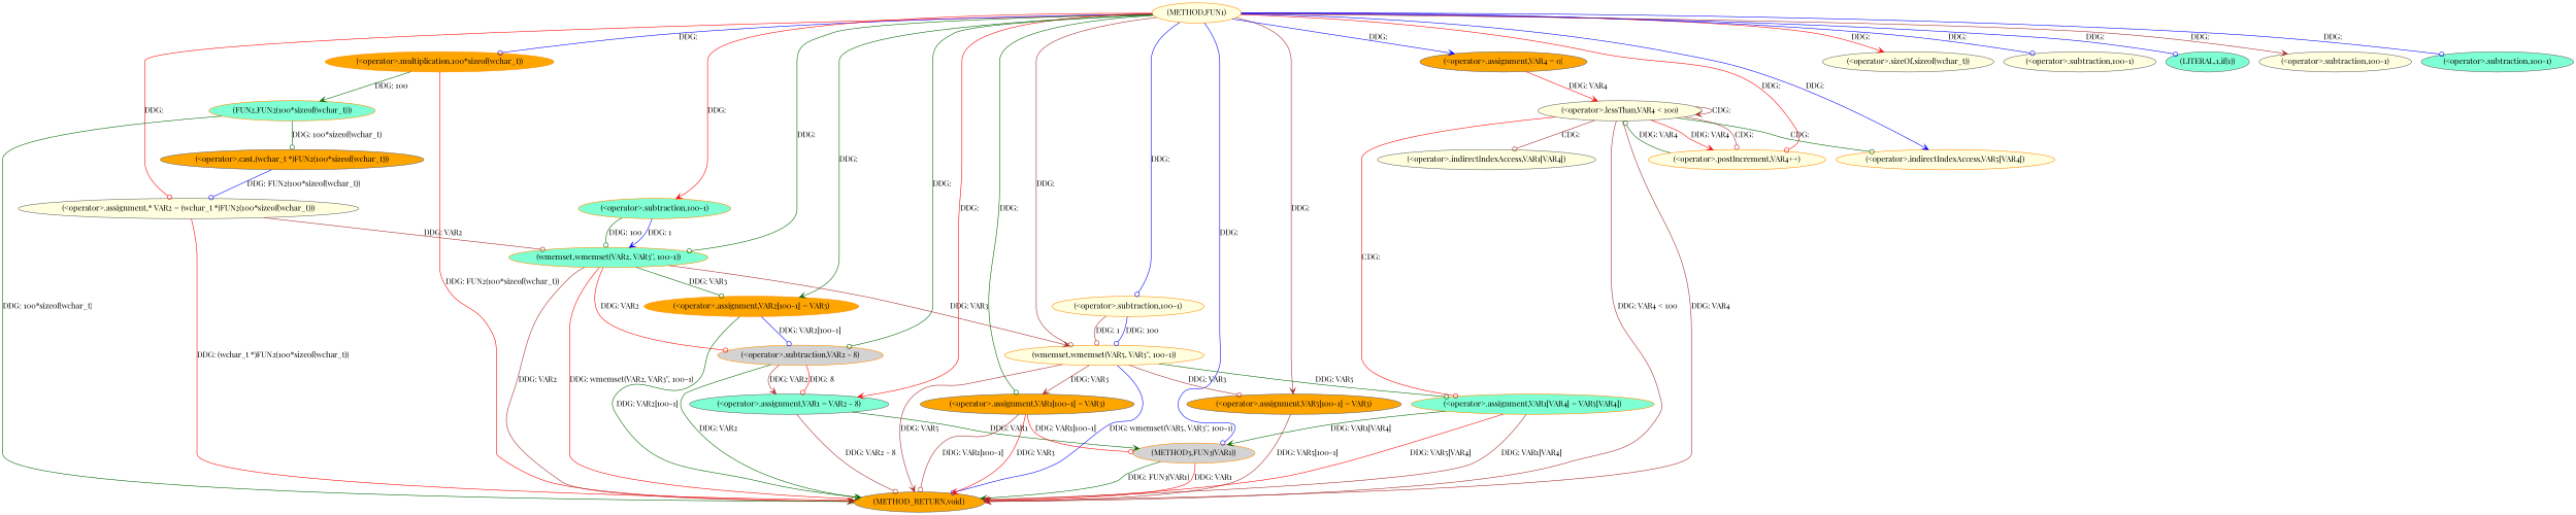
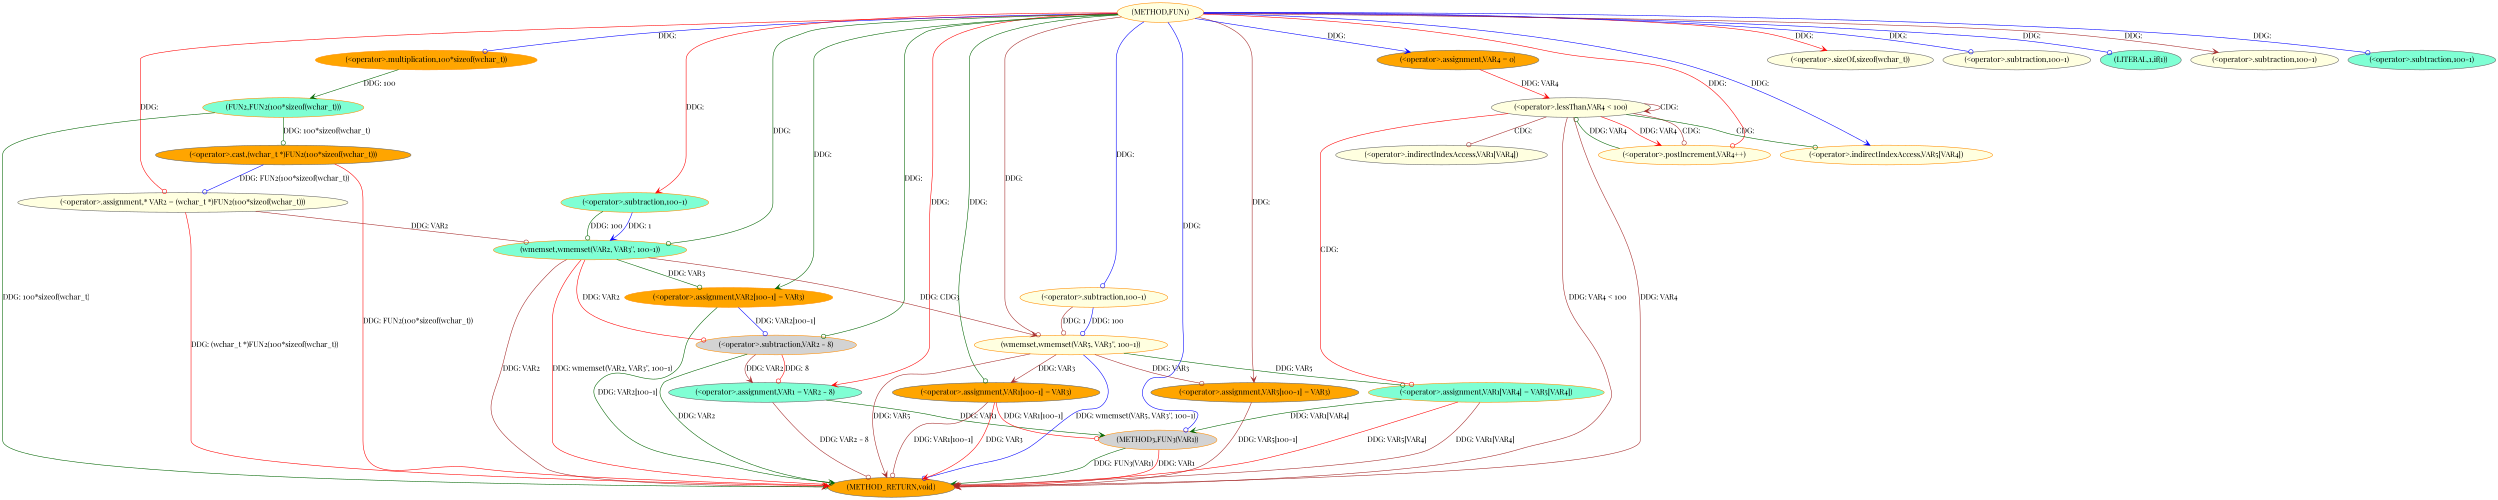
  digraph {
    fontname="Playfair Display"
    node [color=gray40 fillcolor=lightyellow fontname="Playfair Display" style=filled]
    edge [arrowhead=odot color=brown fontname="Playfair Display"]
    n1 [color=darkorange label="(METHOD,FUN1)"]
    n2 [label="(<operator>.assignment,* VAR2 = (wchar_t *)FUN2(100*sizeof(wchar_t)))"]
    n3 [color=darkorange fillcolor=orange label="(<operator>.multiplication,100*sizeof(wchar_t))"]
    n4 [label="(<operator>.sizeOf,sizeof(wchar_t))"]
    n5 [color=darkorange fillcolor=aquamarine label="(wmemset,wmemset(VAR2, VAR3'', 100-1))"]
    n6 [color=darkorange fillcolor=aquamarine label="(<operator>.subtraction,100-1)"]
    n7 [color=darkorange fillcolor=orange label="(<operator>.assignment,VAR2[100-1] = VAR3)"]
    n8 [label="(<operator>.subtraction,100-1)"]
    n9 [fillcolor=aquamarine label="(LITERAL,1,if(1))"]
    n10 [fillcolor=aquamarine label="(<operator>.assignment,VAR1 = VAR2 - 8)"]
    n11 [color=darkorange fillcolor=lightgrey label="(<operator>.subtraction,VAR2 - 8)"]
    n12 [color=darkorange label="(wmemset,wmemset(VAR5, VAR3'', 100-1))"]
    n13 [color=darkorange label="(<operator>.subtraction,100-1)"]
    n14 [fillcolor=orange label="(<operator>.assignment,VAR5[100-1] = VAR3)"]
    n15 [label="(<operator>.subtraction,100-1)"]
    n16 [fillcolor=orange label="(<operator>.assignment,VAR4 = 0)"]
    n17 [color=darkorange label="(<operator>.postIncrement,VAR4++)"]
    n18 [fillcolor=orange label="(<operator>.assignment,VAR1[100-1] = VAR3)"]
    n19 [fillcolor=aquamarine label="(<operator>.subtraction,100-1)"]
    n20 [color=darkorange fillcolor=lightgrey label="(METHOD3,FUN3(VAR1))"]
    n21 [color=darkorange label="(<operator>.indirectIndexAccess,VAR5[VAR4])"]
    n22 [fillcolor=orange label="(METHOD_RETURN,void)"]
    n23 [color=darkorange fillcolor=aquamarine label="(FUN2,FUN2(100*sizeof(wchar_t)))"]
    n24 [color=darkorange fillcolor=aquamarine label="(<operator>.assignment,VAR1[VAR4] = VAR5[VAR4])"]
    n25 [label="(<operator>.lessThan,VAR4 < 100)"]
    n26 [label="(<operator>.indirectIndexAccess,VAR1[VAR4])"]
    n27 [fillcolor=orange label="(<operator>.cast,(wchar_t *)FUN2(100*sizeof(wchar_t)))"]
    n1 -> n2 [color=red label="DDG: "]
    n1 -> n3 [color=blue label="DDG: "]
    n1 -> n4 [arrowhead=vee color=red label="DDG: "]
    n1 -> n5 [color=darkgreen label="DDG: "]
    n1 -> n6 [arrowhead=vee color=red label="DDG: "]
    n1 -> n7 [arrowhead=vee color=darkgreen label="DDG: "]
    n1 -> n8 [color=blue label="DDG: "]
    n1 -> n9 [color=blue label="DDG: "]
    n1 -> n10 [arrowhead=vee color=red label="DDG: "]
    n1 -> n11 [color=darkgreen label="DDG: "]
    n1 -> n12 [label="DDG: "]
    n1 -> n13 [color=blue label="DDG: "]
    n1 -> n14 [arrowhead=vee label="DDG: "]
    n1 -> n15 [arrowhead=vee label="DDG: "]
    n1 -> n16 [arrowhead=vee color=blue label="DDG: "]
    n1 -> n17 [color=red label="DDG: "]
    n1 -> n18 [color=darkgreen label="DDG: "]
    n1 -> n19 [color=blue label="DDG: "]
    n1 -> n20 [color=blue label="DDG: "]
    n1 -> n21 [arrowhead=vee color=blue label="DDG: "]
    n2 -> n5 [label="DDG: VAR2"]
    n2 -> n22 [arrowhead=vee color=red label="DDG: (wchar_t *)FUN2(100*sizeof(wchar_t))"]
    n3 -> n23 [arrowhead=vee color=darkgreen label="DDG: 100"]
    n5 -> n7 [color=darkgreen label="DDG: VAR3"]
    n5 -> n11 [color=red label="DDG: VAR2"]
-   n5 -> n12 [arrowhead=vee label="DDG: VAR3"]
+   n5 -> n12 [arrowhead=vee label="DDG: CDG3"]
    n5 -> n22 [arrowhead=vee label="DDG: VAR2"]
    n5 -> n22 [color=red label="DDG: wmemset(VAR2, VAR3'', 100-1)"]
    n6 -> n5 [color=darkgreen label="DDG: 100"]
    n6 -> n5 [arrowhead=vee color=blue label="DDG: 1"]
    n7 -> n11 [color=blue label="DDG: VAR2[100-1]"]
    n7 -> n22 [arrowhead=vee color=darkgreen label="DDG: VAR2[100-1]"]
    n10 -> n20 [arrowhead=vee color=darkgreen label="DDG: VAR1"]
    n10 -> n22 [label="DDG: VAR2 - 8"]
    n11 -> n10 [arrowhead=vee label="DDG: VAR2"]
    n11 -> n10 [color=red label="DDG: 8"]
    n11 -> n22 [color=darkgreen label="DDG: VAR2"]
    n12 -> n14 [label="DDG: VAR3"]
    n12 -> n18 [arrowhead=vee label="DDG: VAR3"]
    n12 -> n22 [arrowhead=vee label="DDG: VAR5"]
    n12 -> n22 [color=blue label="DDG: wmemset(VAR5, VAR3'', 100-1)"]
    n12 -> n24 [color=darkgreen label="DDG: VAR5"]
    n13 -> n12 [color=blue label="DDG: 100"]
    n13 -> n12 [label="DDG: 1"]
    n14 -> n22 [arrowhead=vee label="DDG: VAR5[100-1]"]
    n16 -> n25 [arrowhead=vee color=red label="DDG: VAR4"]
    n17 -> n25 [color=darkgreen label="DDG: VAR4"]
    n18 -> n20 [color=red label="DDG: VAR1[100-1]"]
    n18 -> n22 [label="DDG: VAR1[100-1]"]
    n18 -> n22 [arrowhead=vee color=red label="DDG: VAR3"]
    n20 -> n22 [arrowhead=vee color=darkgreen label="DDG: FUN3(VAR1)"]
    n20 -> n22 [color=red label="DDG: VAR1"]
    n23 -> n22 [color=darkgreen label="DDG: 100*sizeof(wchar_t)"]
    n23 -> n27 [color=darkgreen label="DDG: 100*sizeof(wchar_t)"]
    n24 -> n20 [arrowhead=vee color=darkgreen label="DDG: VAR1[VAR4]"]
    n24 -> n22 [arrowhead=vee color=red label="DDG: VAR5[VAR4]"]
    n24 -> n22 [arrowhead=vee label="DDG: VAR1[VAR4]"]
    n25 -> n17 [arrowhead=vee color=red label="DDG: VAR4"]
    n25 -> n17 [label="CDG: "]
    n25 -> n21 [color=darkgreen label="CDG: "]
    n25 -> n22 [arrowhead=vee label="DDG: VAR4 < 100"]
    n25 -> n22 [arrowhead=vee label="DDG: VAR4"]
    n25 -> n24 [color=red label="CDG: "]
    n25 -> n25 [arrowhead=vee label="CDG: "]
    n25 -> n26 [label="CDG: "]
    n27 -> n2 [color=blue label="DDG: FUN2(100*sizeof(wchar_t))"]
-   n3 -> n22 [arrowhead=vee color=red label="DDG: FUN2(100*sizeof(wchar_t))"]
+   n27 -> n22 [arrowhead=vee color=red label="DDG: FUN2(100*sizeof(wchar_t))"]
  }
